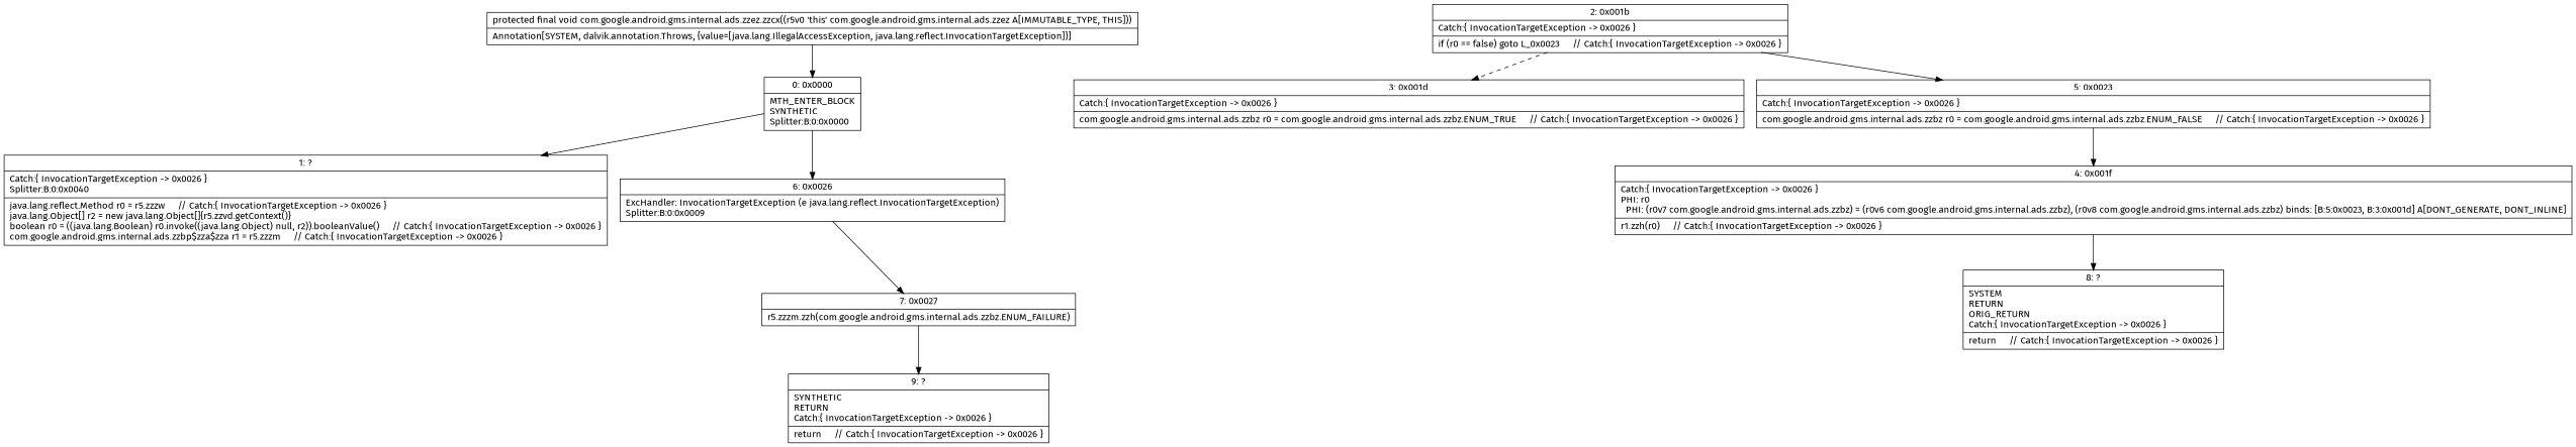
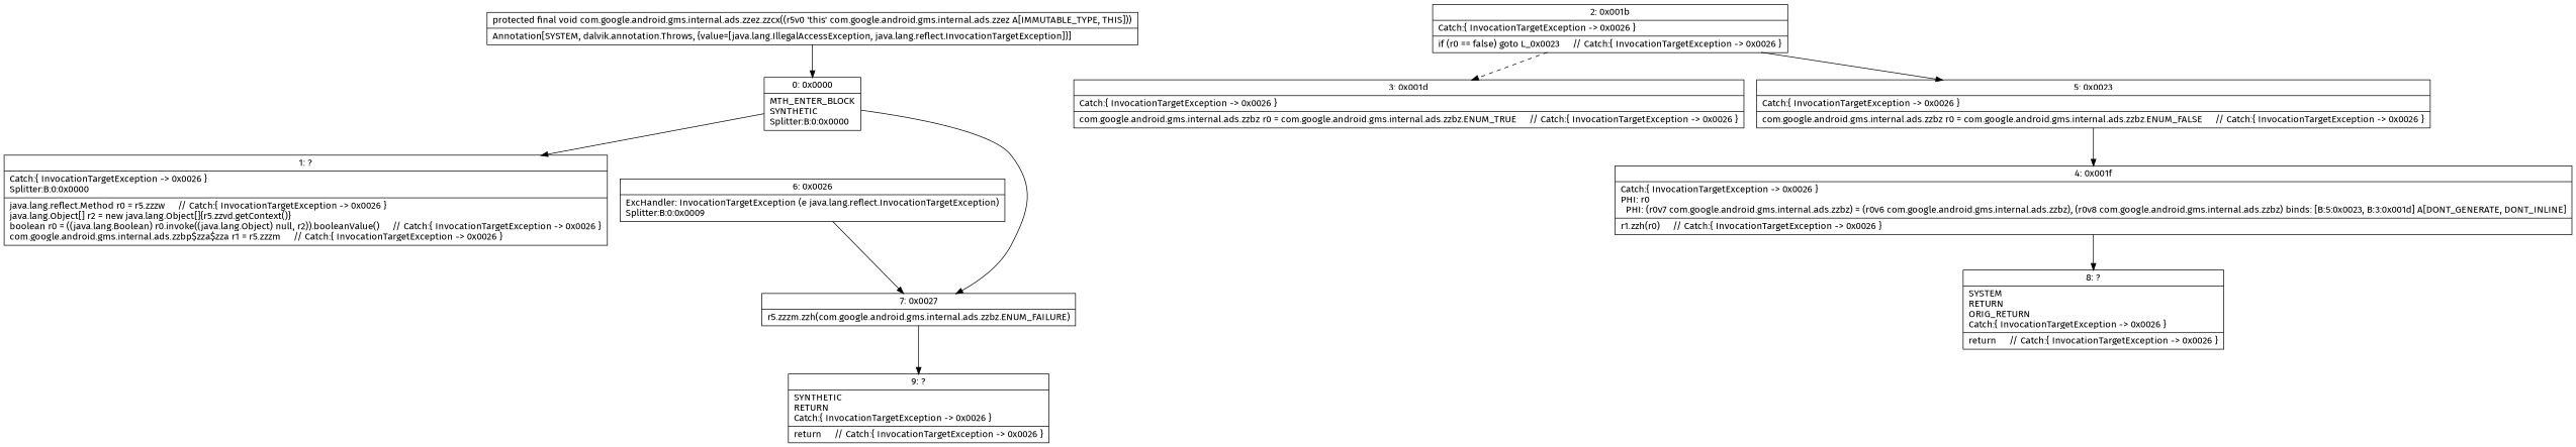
  digraph {
    fontname="Fira Sans"
    node [fontname="Fira Sans" shape=record]
    edge [fontname="Fira Sans"]
    n1 [label="{0\:\ 0x0000|MTH_ENTER_BLOCK\lSYNTHETIC\lSplitter:B:0:0x0000\l}"]
-   n2 [label="{1\:\ ?|Catch:\{ InvocationTargetException \-\> 0x0026 \}\lSplitter:B:0:0x0040\l|java.lang.reflect.Method r0 = r5.zzzw     \/\/ Catch:\{ InvocationTargetException \-\> 0x0026 \}\ljava.lang.Object[] r2 = new java.lang.Object[]\{r5.zzvd.getContext()\}\lboolean r0 = ((java.lang.Boolean) r0.invoke((java.lang.Object) null, r2)).booleanValue()     \/\/ Catch:\{ InvocationTargetException \-\> 0x0026 \}\lcom.google.android.gms.internal.ads.zzbp$zza$zza r1 = r5.zzzm     \/\/ Catch:\{ InvocationTargetException \-\> 0x0026 \}\l}"]
+   n2 [label="{1\:\ ?|Catch:\{ InvocationTargetException \-\> 0x0026 \}\lSplitter:B:0:0x0000\l|java.lang.reflect.Method r0 = r5.zzzw     \/\/ Catch:\{ InvocationTargetException \-\> 0x0026 \}\ljava.lang.Object[] r2 = new java.lang.Object[]\{r5.zzvd.getContext()\}\lboolean r0 = ((java.lang.Boolean) r0.invoke((java.lang.Object) null, r2)).booleanValue()     \/\/ Catch:\{ InvocationTargetException \-\> 0x0026 \}\lcom.google.android.gms.internal.ads.zzbp$zza$zza r1 = r5.zzzm     \/\/ Catch:\{ InvocationTargetException \-\> 0x0026 \}\l}"]
    n3 [label="{6\:\ 0x0026|ExcHandler: InvocationTargetException (e java.lang.reflect.InvocationTargetException)\lSplitter:B:0:0x0009\l}"]
    n4 [label="{7\:\ 0x0027|r5.zzzm.zzh(com.google.android.gms.internal.ads.zzbz.ENUM_FAILURE)\l}"]
    n5 [label="{2\:\ 0x001b|Catch:\{ InvocationTargetException \-\> 0x0026 \}\l|if (r0 == false) goto L_0x0023     \/\/ Catch:\{ InvocationTargetException \-\> 0x0026 \}\l}"]
    n6 [label="{3\:\ 0x001d|Catch:\{ InvocationTargetException \-\> 0x0026 \}\l|com.google.android.gms.internal.ads.zzbz r0 = com.google.android.gms.internal.ads.zzbz.ENUM_TRUE     \/\/ Catch:\{ InvocationTargetException \-\> 0x0026 \}\l}"]
    n7 [label="{5\:\ 0x0023|Catch:\{ InvocationTargetException \-\> 0x0026 \}\l|com.google.android.gms.internal.ads.zzbz r0 = com.google.android.gms.internal.ads.zzbz.ENUM_FALSE     \/\/ Catch:\{ InvocationTargetException \-\> 0x0026 \}\l}"]
    n8 [label="{4\:\ 0x001f|Catch:\{ InvocationTargetException \-\> 0x0026 \}\lPHI: r0 \l  PHI: (r0v7 com.google.android.gms.internal.ads.zzbz) = (r0v6 com.google.android.gms.internal.ads.zzbz), (r0v8 com.google.android.gms.internal.ads.zzbz) binds: [B:5:0x0023, B:3:0x001d] A[DONT_GENERATE, DONT_INLINE]\l|r1.zzh(r0)     \/\/ Catch:\{ InvocationTargetException \-\> 0x0026 \}\l}"]
    n9 [label="{8\:\ ?|SYSTEM\lRETURN\lORIG_RETURN\lCatch:\{ InvocationTargetException \-\> 0x0026 \}\l|return     \/\/ Catch:\{ InvocationTargetException \-\> 0x0026 \}\l}"]
    n10 [label="{9\:\ ?|SYNTHETIC\lRETURN\lCatch:\{ InvocationTargetException \-\> 0x0026 \}\l|return     \/\/ Catch:\{ InvocationTargetException \-\> 0x0026 \}\l}"]
    n11 [label="{protected final void com.google.android.gms.internal.ads.zzez.zzcx((r5v0 'this' com.google.android.gms.internal.ads.zzez A[IMMUTABLE_TYPE, THIS]))  | Annotation[SYSTEM, dalvik.annotation.Throws, \{value=[java.lang.IllegalAccessException, java.lang.reflect.InvocationTargetException]\}]\l}"]
    n1 -> n2
-   n1 -> n3
+   n1 -> n4
    n3 -> n4
    n4 -> n10
    n5 -> n6 [style=dashed]
    n5 -> n7
    n7 -> n8
    n8 -> n9
    n11 -> n1
  }
